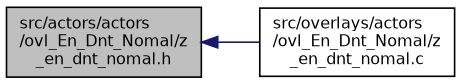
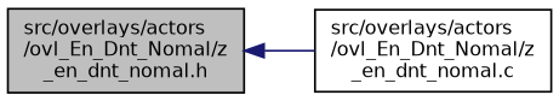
  digraph {
    rankdir=LR
    node [color=black fontname=Helvetica fontsize=10 shape=record style=filled]
-   n1 [fillcolor=grey75 fontcolor=black height=0.2 label="src/actors/actors\l/ovl_En_Dnt_Nomal/z\l_en_dnt_nomal.h" width=0.4]
+   n1 [fillcolor=grey75 fontcolor=black height=0.2 label="src/overlays/actors\l/ovl_En_Dnt_Nomal/z\l_en_dnt_nomal.h" width=0.4]
    n2 [fillcolor=white height=0.2 label="src/overlays/actors\l/ovl_En_Dnt_Nomal/z\l_en_dnt_nomal.c" width=0.4]
    n1 -> n2 [color=midnightblue dir=back fontname=Helvetica fontsize=10 labelfontname=Helvetica labelfontsize=10 style=solid]
  }
